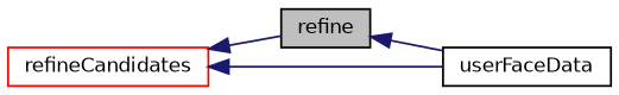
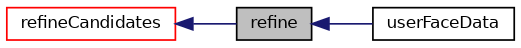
  digraph {
    rankdir=LR
    node [color=black fontname=Helvetica fontsize=10 shape=record]
    edge [color=midnightblue dir=back fontname=Helvetica fontsize=10 labelfontname=Helvetica labelfontsize=10 style=solid]
    n1 [fillcolor=grey75 fontcolor=black height=0.2 label=refine style=filled width=0.4]
    n2 [height=0.2 label=userFaceData width=0.4]
    n3 [color=red height=0.2 label=refineCandidates width=0.4]
    n1 -> n2
    n3 -> n1
-   n3 -> n2
  }
